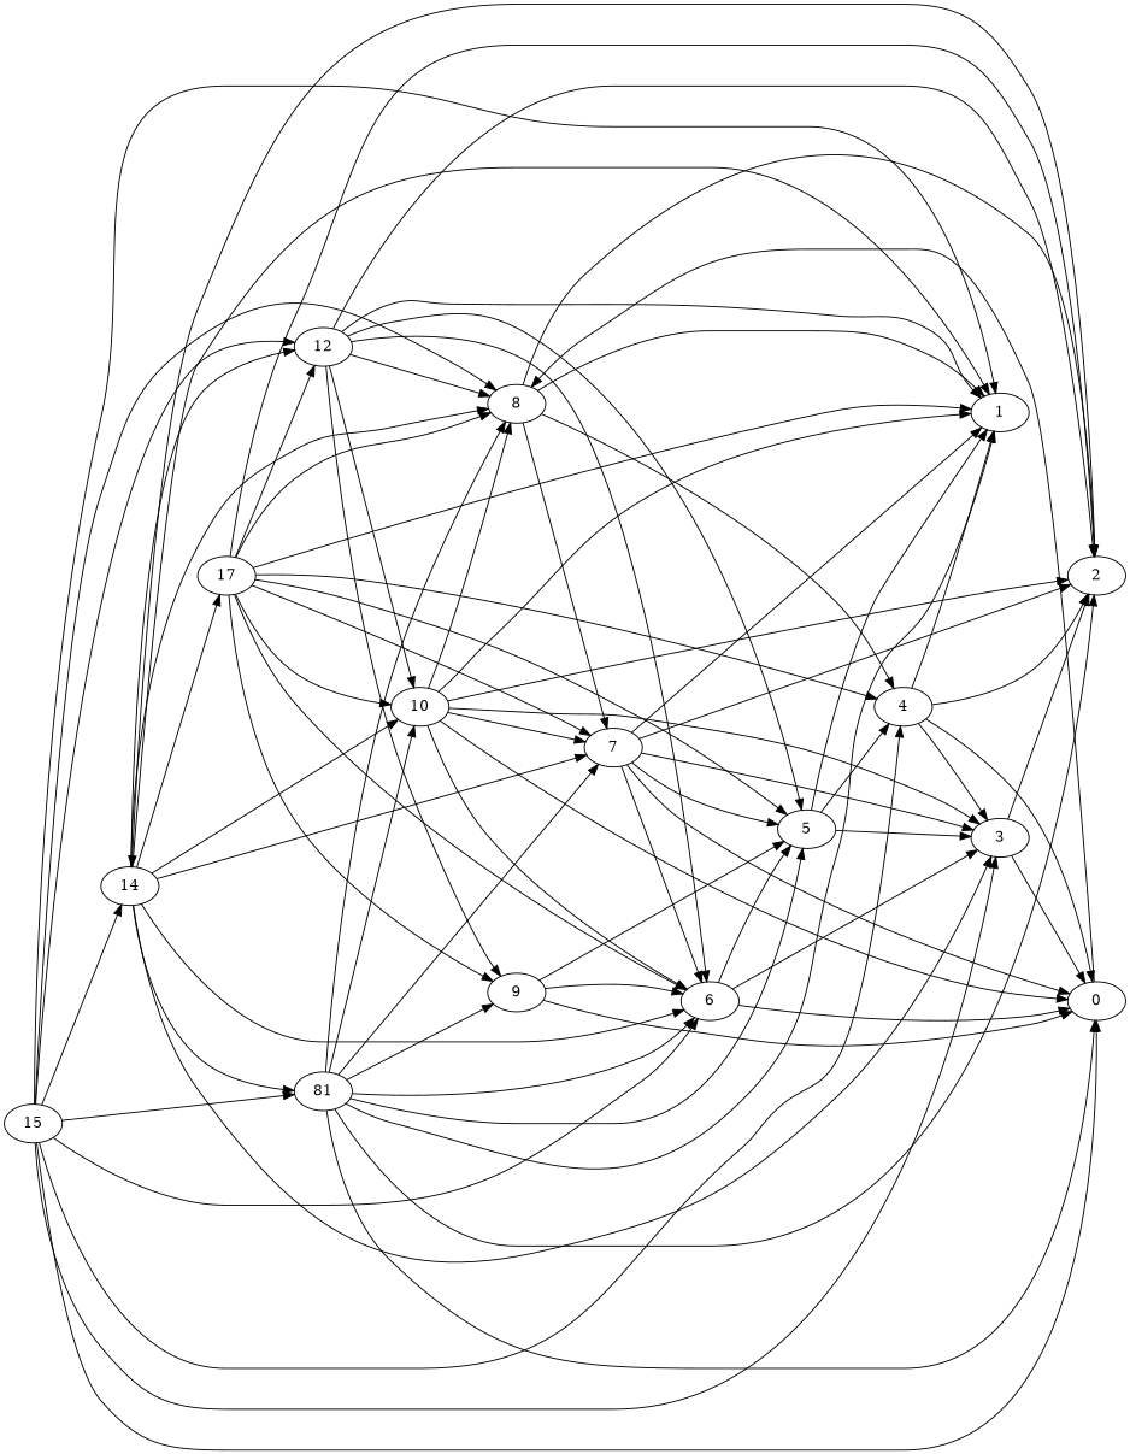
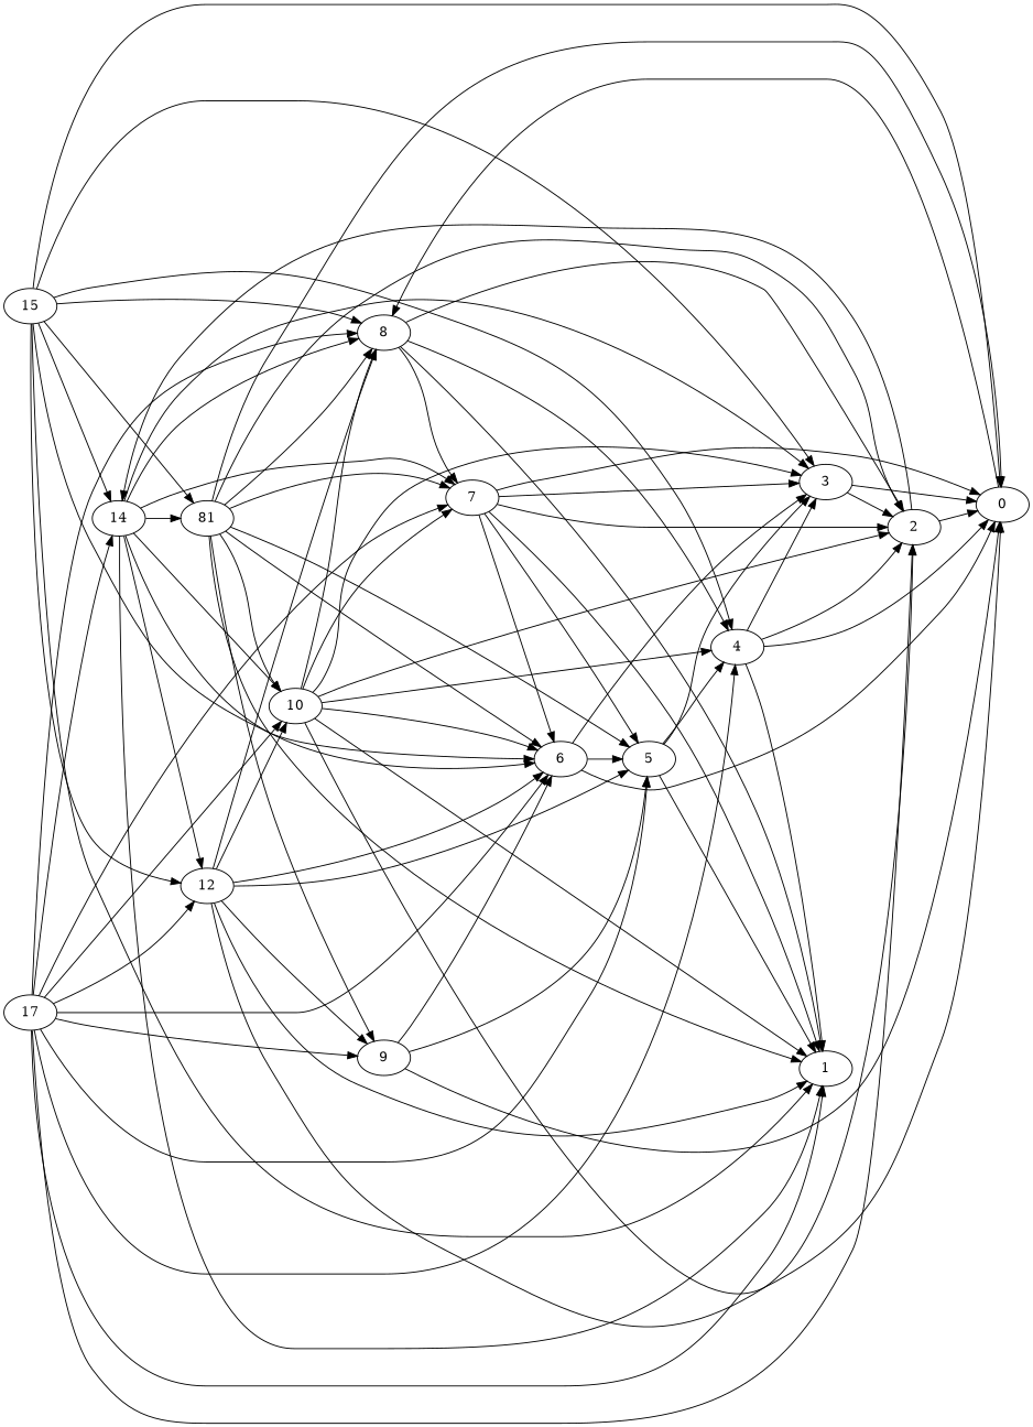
  digraph {
    rankdir=LR
    node [Weight=47]
    edge [Weight=5]
    15
    14
    n3 [Weight=43 label=81]
    12 [Weight=14]
    8 [Weight=9]
    6
    4 [Weight=28]
    3 [Weight=33]
    0
    1 [Weight=38]
    10 [Weight=19]
    n12 [Weight=43 label=17]
    7 [Weight=33]
    2 [Weight=24]
    9 [Weight=28]
    5 [Weight=14]
    15 -> 14 [Weight=7]
    15 -> n3
    15 -> 12 [Weight=6]
    15 -> 8 [Weight=3]
    15 -> 6 [Weight=7]
    15 -> 4 [Weight=9]
    15 -> 3 [Weight=2]
    15 -> 0 [Weight=4]
    15 -> 1 [Weight=9]
    14 -> n3 [Weight=6]
    14 -> 12 [Weight=3]
    14 -> 8 [Weight=10]
    14 -> 6 [Weight=2]
    14 -> 3 [Weight=8]
    14 -> 1 [Weight=9]
    14 -> 10 [Weight=10]
-   14 -> n12
+   n12 -> 14
    14 -> 7 [Weight=2]
    n3 -> 8 [Weight=10]
    n3 -> 6
    n3 -> 0 [Weight=7]
    n3 -> 1 [Weight=8]
    n3 -> 10
    n3 -> 7 [Weight=8]
    n3 -> 2 [Weight=4]
    n3 -> 9 [Weight=9]
    n3 -> 5 [Weight=4]
    12 -> 8
    12 -> 6 [Weight=8]
    12 -> 1 [Weight=10]
    12 -> 10 [Weight=9]
    12 -> 2 [Weight=8]
    12 -> 9 [Weight=10]
    12 -> 5 [Weight=8]
    8 -> 4 [Weight=7]
    8 -> 1
    8 -> 7 [Weight=3]
    8 -> 2
    6 -> 3
    6 -> 0 [Weight=7]
    6 -> 5
    4 -> 3 [Weight=3]
    4 -> 0 [Weight=3]
    4 -> 1 [Weight=7]
    4 -> 2 [Weight=7]
    3 -> 0 [Weight=10]
    3 -> 2 [Weight=3]
    0 -> 8 [Weight=8]
    10 -> 8 [Weight=7]
    10 -> 6 [Weight=7]
+   10 -> 4 [Weight=2]
    10 -> 3 [Weight=9]
    10 -> 0
    10 -> 1 [Weight=3]
    10 -> 7 [Weight=6]
    10 -> 2 [Weight=9]
    n12 -> 12 [Weight=10]
    n12 -> 8
    n12 -> 6 [Weight=4]
    n12 -> 4 [Weight=6]
    n12 -> 1 [Weight=3]
    n12 -> 10
    n12 -> 7 [Weight=10]
    n12 -> 2
    n12 -> 9 [Weight=4]
    n12 -> 5 [Weight=7]
    7 -> 6 [Weight=9]
    7 -> 3 [Weight=8]
    7 -> 0
    7 -> 1 [Weight=7]
    7 -> 2 [Weight=10]
    7 -> 5 [Weight=3]
    2 -> 14 [Weight=8]
+   2 -> 0 [Weight=9]
    9 -> 6 [Weight=6]
    9 -> 0 [Weight=6]
    9 -> 5 [Weight=6]
    5 -> 4 [Weight=7]
    5 -> 3 [Weight=8]
    5 -> 1 [Weight=2]
  }
